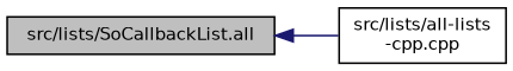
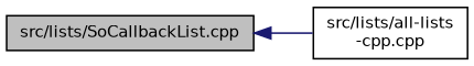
  digraph {
    rankdir=LR
    node [color=black fontname=Helvetica fontsize=10 shape=record style=filled]
-   n1 [fillcolor=grey75 fontcolor=black height=0.2 label="src/lists/SoCallbackList.all" width=0.4]
+   n1 [fillcolor=grey75 fontcolor=black height=0.2 label="src/lists/SoCallbackList.cpp" width=0.4]
    n2 [fillcolor=white height=0.2 label="src/lists/all-lists\l-cpp.cpp" width=0.4]
    n1 -> n2 [color=midnightblue dir=back fontname=Helvetica fontsize=10 labelfontname=Helvetica labelfontsize=10 style=solid]
  }
